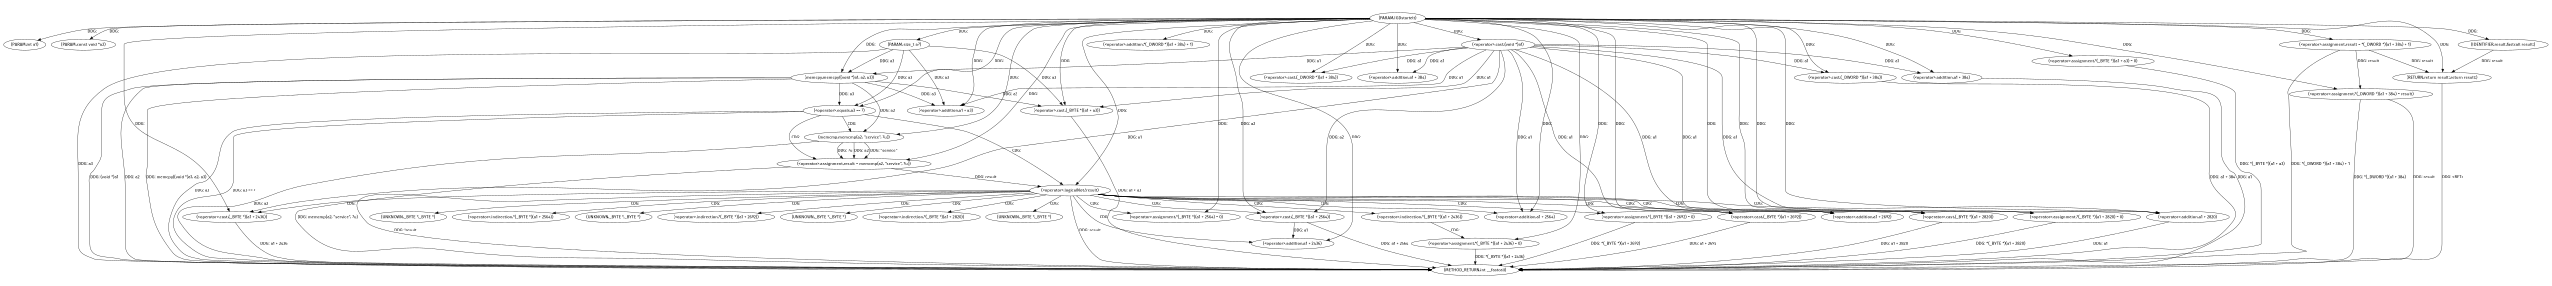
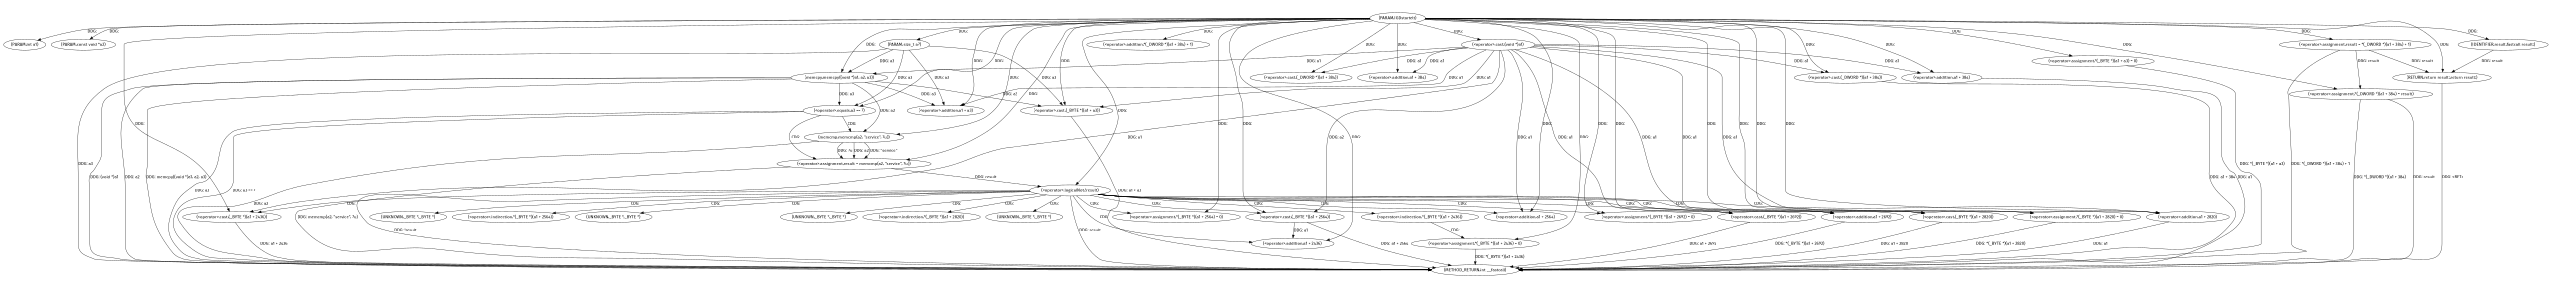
  digraph {
    fontname="Fira Sans"
    node [fontname="Fira Sans"]
    edge [fontname="Fira Sans"]
    n1 [label="(PARAM,IGDstartelt)"]
    n2 [label="(PARAM,int a1)"]
    n3 [label="(PARAM,const void *a2)"]
    n4 [label="(PARAM,size_t a7)"]
    n5 [label="(memcpy,memcpy((void *)a1, a2, a3))"]
    n6 [label="(<operator>.cast,(void *)a1)"]
    n7 [label="(<operator>.assignment,*(_BYTE *)(a1 + a3) = 0)"]
    n8 [label="(<operator>.cast,(_BYTE *)(a1 + a3))"]
    n9 [label="(<operator>.addition,a1 + a3)"]
    n10 [label="(<operator>.assignment,result = *(_DWORD *)(a1 + 384) + 1)"]
    n11 [label="(<operator>.cast,(_DWORD *)(a1 + 384))"]
    n12 [label="(<operator>.addition,a1 + 384)"]
    n13 [label="(<operator>.addition,*(_DWORD *)(a1 + 384) + 1)"]
    n14 [label="(<operator>.assignment,*(_DWORD *)(a1 + 384) = result)"]
    n15 [label="(<operator>.cast,(_DWORD *)(a1 + 384))"]
    n16 [label="(<operator>.addition,a1 + 384)"]
    n17 [label="(<operator>.equals,a3 == 7)"]
    n18 [label="(<operator>.assignment,result = memcmp(a2, \"service\", 7u))"]
    n19 [label="(memcmp,memcmp(a2, \"service\", 7u))"]
    n20 [label="(<operator>.logicalNot,!result)"]
    n21 [label="(<operator>.assignment,*(_BYTE *)(a1 + 2436) = 0)"]
    n22 [label="(<operator>.cast,(_BYTE *)(a1 + 2436))"]
    n23 [label="(<operator>.addition,a1 + 2436)"]
    n24 [label="(<operator>.assignment,*(_BYTE *)(a1 + 2564) = 0)"]
    n25 [label="(<operator>.cast,(_BYTE *)(a1 + 2564))"]
    n26 [label="(<operator>.addition,a1 + 2564)"]
    n27 [label="(<operator>.assignment,*(_BYTE *)(a1 + 2692) = 0)"]
    n28 [label="(<operator>.cast,(_BYTE *)(a1 + 2692))"]
    n29 [label="(<operator>.addition,a1 + 2692)"]
    n30 [label="(<operator>.assignment,*(_BYTE *)(a1 + 2820) = 0)"]
    n31 [label="(<operator>.cast,(_BYTE *)(a1 + 2820))"]
    n32 [label="(<operator>.addition,a1 + 2820)"]
    n33 [label="(RETURN,return result;,return result;)"]
    n34 [label="(IDENTIFIER,result,fastcall result;)"]
    n35 [label="(METHOD_RETURN,int __fastcall)"]
    n36 [label="(<operator>.indirection,*(_BYTE *)(a1 + 2436))"]
    n37 [label="(UNKNOWN,_BYTE *,_BYTE *)"]
    n38 [label="(<operator>.indirection,*(_BYTE *)(a1 + 2564))"]
    n39 [label="(UNKNOWN,_BYTE *,_BYTE *)"]
-   n40 [label="(<operator>.indirection,*(_BYTE *)(a1 + 2692))"]
    n41 [label="(UNKNOWN,_BYTE *,_BYTE *)"]
    n42 [label="(<operator>.indirection,*(_BYTE *)(a1 + 2820))"]
    n43 [label="(UNKNOWN,_BYTE *,_BYTE *)"]
    n1 -> n2 [label="DDG: "]
    n1 -> n3 [label="DDG: "]
    n1 -> n4 [label="DDG: "]
    n1 -> n5 [label="DDG: "]
    n1 -> n6 [label="DDG: "]
    n1 -> n7 [label="DDG: "]
    n1 -> n8 [label="DDG: "]
    n1 -> n9 [label="DDG: "]
    n1 -> n10 [label="DDG: "]
    n1 -> n11 [label="DDG: "]
    n1 -> n12 [label="DDG: "]
    n1 -> n13 [label="DDG: "]
    n1 -> n14 [label="DDG: "]
    n1 -> n15 [label="DDG: "]
    n1 -> n16 [label="DDG: "]
    n1 -> n17 [label="DDG: "]
    n1 -> n18 [label="DDG: "]
    n1 -> n19 [label="DDG: "]
    n1 -> n20 [label="DDG: "]
    n1 -> n21 [label="DDG: "]
    n1 -> n22 [label="DDG: "]
    n1 -> n23 [label="DDG: "]
    n1 -> n24 [label="DDG: "]
-   n1 -> n25 [label="DDG: a2"]
+   n1 -> n25 [label="DDG: "]
    n1 -> n26 [label="DDG: "]
    n1 -> n27 [label="DDG: "]
    n1 -> n28 [label="DDG: "]
    n1 -> n29 [label="DDG: "]
    n1 -> n30 [label="DDG: "]
    n1 -> n31 [label="DDG: "]
    n1 -> n32 [label="DDG: "]
    n1 -> n33 [label="DDG: "]
    n1 -> n34 [label="DDG: "]
    n4 -> n5 [label="DDG: a3"]
    n4 -> n8 [label="DDG: a3"]
    n4 -> n9 [label="DDG: a3"]
    n4 -> n17 [label="DDG: a3"]
    n4 -> n35 [label="DDG: a3"]
    n5 -> n8 [label="DDG: a3"]
    n5 -> n9 [label="DDG: a3"]
    n5 -> n17 [label="DDG: a3"]
    n5 -> n19 [label="DDG: a2"]
    n5 -> n35 [label="DDG: (void *)a1"]
    n5 -> n35 [label="DDG: a2"]
    n5 -> n35 [label="DDG: memcpy((void *)a1, a2, a3)"]
    n6 -> n5 [label="DDG: a1"]
    n6 -> n8 [label="DDG: a1"]
    n6 -> n9 [label="DDG: a1"]
    n6 -> n11 [label="DDG: a1"]
    n6 -> n12 [label="DDG: a1"]
    n6 -> n15 [label="DDG: a1"]
    n6 -> n16 [label="DDG: a1"]
    n6 -> n22 [label="DDG: a1"]
    n6 -> n25 [label="DDG: a2"]
    n6 -> n26 [label="DDG: a1"]
    n6 -> n28 [label="DDG: a1"]
    n6 -> n29 [label="DDG: a1"]
    n6 -> n31 [label="DDG: a1"]
    n6 -> n32 [label="DDG: a1"]
    n7 -> n35 [label="DDG: *(_BYTE *)(a1 + a3)"]
    n8 -> n35 [label="DDG: a1 + a3"]
    n10 -> n14 [label="DDG: result"]
    n10 -> n33 [label="DDG: result"]
    n10 -> n35 [label="DDG: *(_DWORD *)(a1 + 384) + 1"]
    n14 -> n35 [label="DDG: result"]
    n14 -> n35 [label="DDG: *(_DWORD *)(a1 + 384)"]
    n15 -> n35 [label="DDG: a1 + 384"]
    n16 -> n35 [label="DDG: a1"]
    n17 -> n18 [label="CDG: "]
    n17 -> n19 [label="CDG: "]
-   n17 -> n20 [label="CDG: "]
    n17 -> n35 [label="DDG: a3 == 7"]
    n17 -> n35 [label="DDG: a3"]
    n18 -> n20 [label="DDG: result"]
    n18 -> n35 [label="DDG: memcmp(a2, \"service\", 7u)"]
    n19 -> n18 [label="DDG: a2"]
    n19 -> n18 [label="DDG: \"service\""]
    n19 -> n18 [label="DDG: 7u"]
    n19 -> n35 [label="DDG: a2"]
    n20 -> n22 [label="CDG: "]
    n20 -> n23 [label="CDG: "]
    n20 -> n24 [label="CDG: "]
    n20 -> n25 [label="CDG: "]
    n20 -> n26 [label="CDG: "]
    n20 -> n27 [label="CDG: "]
    n20 -> n28 [label="CDG: "]
    n20 -> n29 [label="CDG: "]
    n20 -> n30 [label="CDG: "]
    n20 -> n31 [label="CDG: "]
    n20 -> n32 [label="CDG: "]
    n20 -> n35 [label="DDG: !result"]
    n20 -> n35 [label="DDG: result"]
    n20 -> n36 [label="CDG: "]
    n20 -> n37 [label="CDG: "]
    n20 -> n38 [label="CDG: "]
    n20 -> n39 [label="CDG: "]
-   n20 -> n40 [label="CDG: "]
    n20 -> n41 [label="CDG: "]
    n20 -> n42 [label="CDG: "]
    n20 -> n43 [label="CDG: "]
    n21 -> n35 [label="DDG: *(_BYTE *)(a1 + 2436)"]
    n22 -> n35 [label="DDG: a1 + 2436"]
    n25 -> n23 [label="DDG: a1"]
    n25 -> n35 [label="DDG: a1 + 2564"]
-   n27 -> n35 [label="DDG: *(_BYTE *)(a1 + 2692)"]
+   n29 -> n35 [label="DDG: *(_BYTE *)(a1 + 2692)"]
    n28 -> n35 [label="DDG: a1 + 2692"]
    n30 -> n35 [label="DDG: *(_BYTE *)(a1 + 2820)"]
    n31 -> n35 [label="DDG: a1 + 2820"]
    n32 -> n35 [label="DDG: a1"]
    n33 -> n35 [label="DDG: <RET>"]
    n34 -> n33 [label="DDG: result"]
    n36 -> n21 [label="CDG: "]
  }
